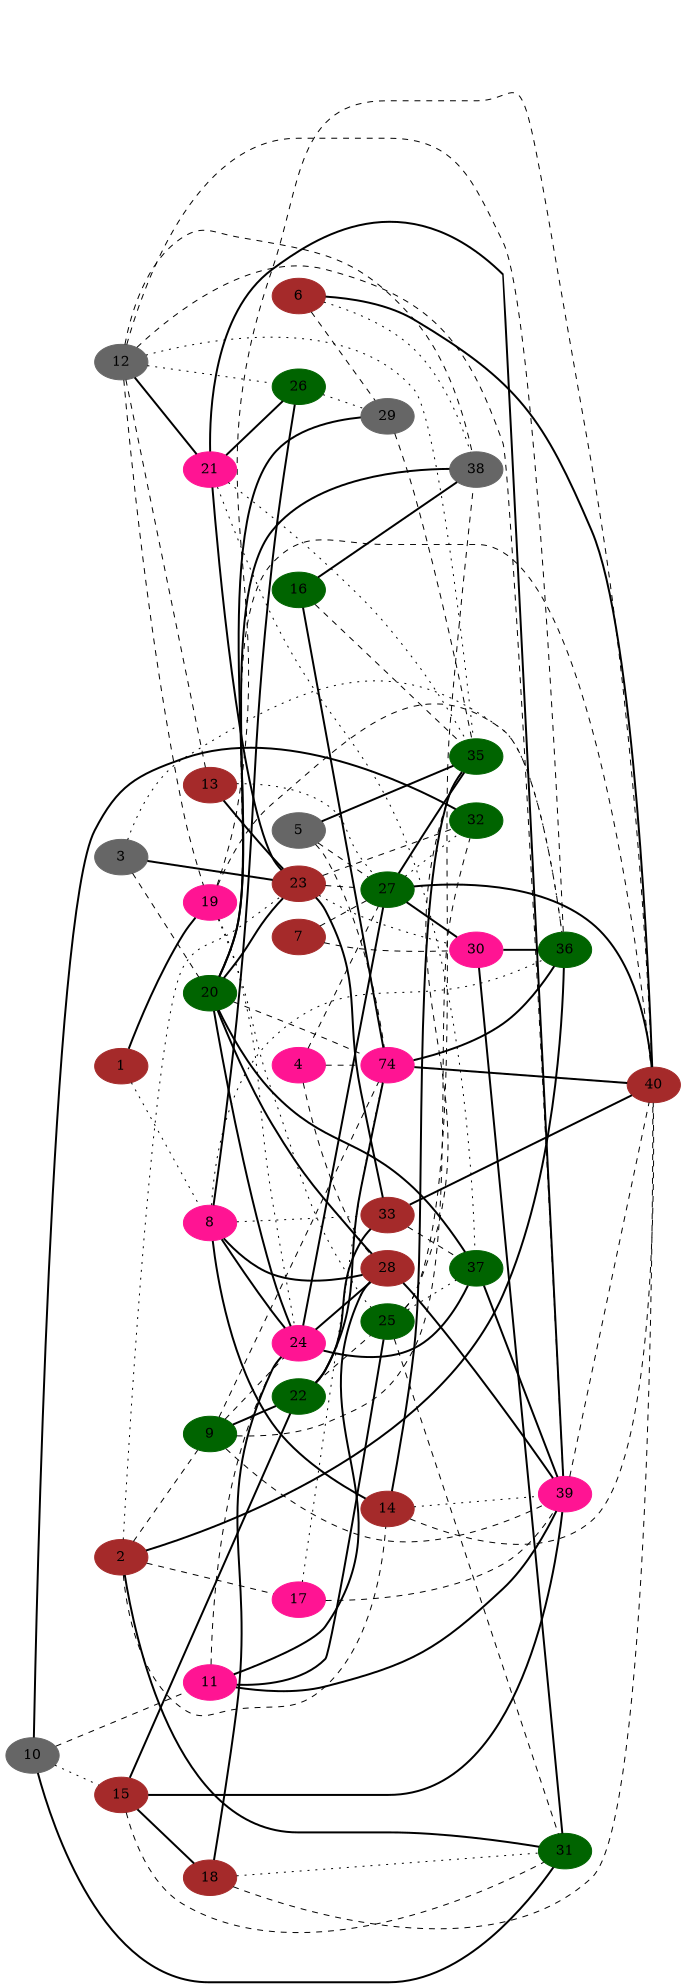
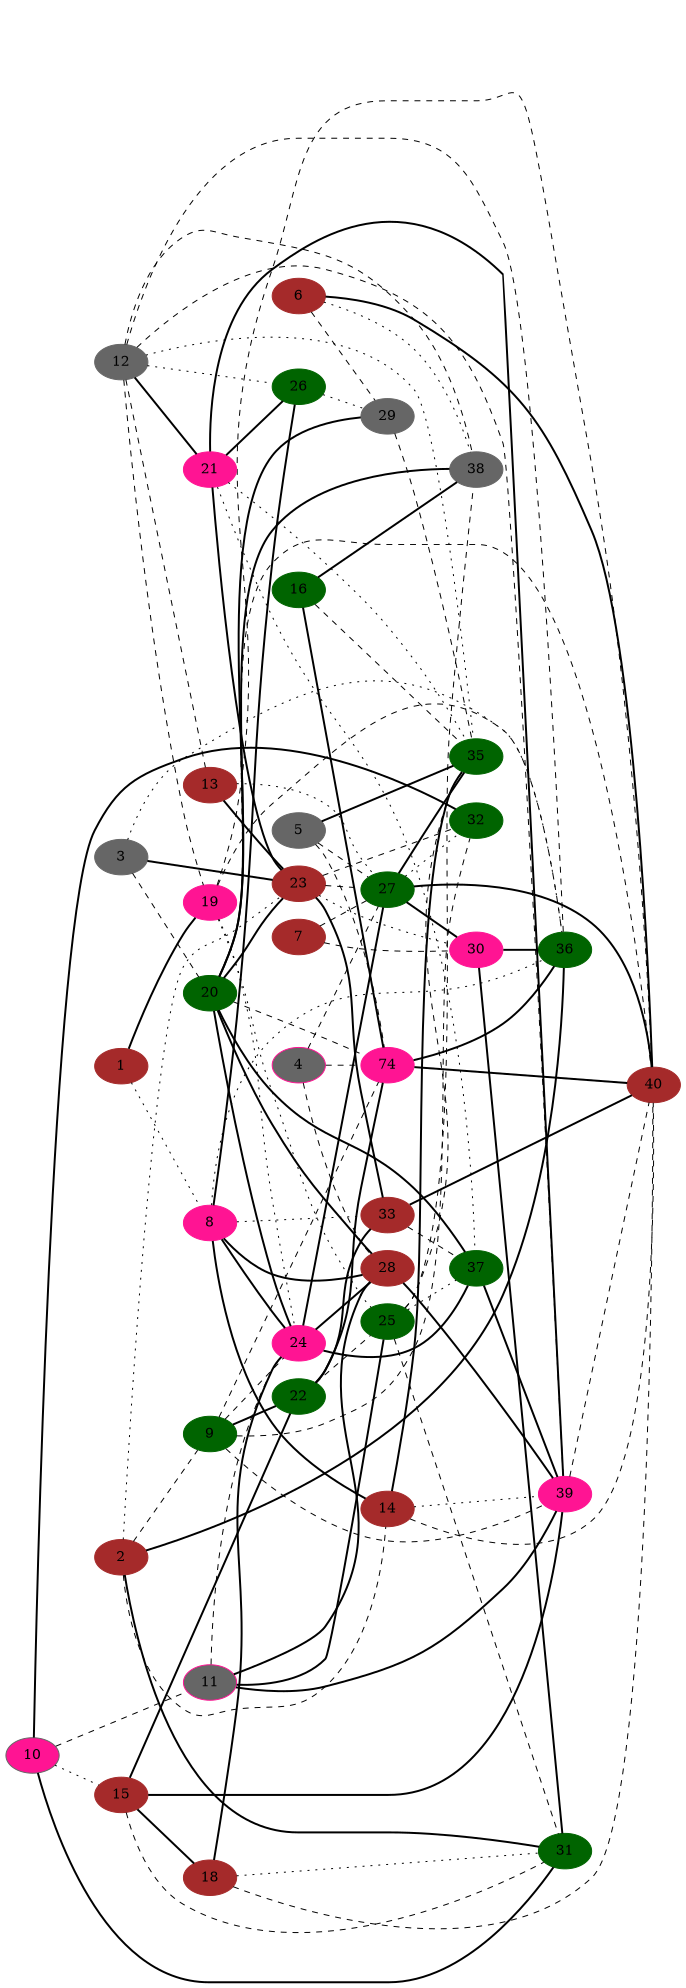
  graph {
    rankdir=LR
    node [color=brown style=filled]
    edge [style=bold weight=1.0]
    8 [color=deeppink]
    1
    19 [color=deeppink]
    14
    36 [color=darkgreen]
    28
    24 [color=deeppink]
    26 [color=darkgreen]
    33
    40
    25 [color=darkgreen]
    9 [color=darkgreen]
    2
-   17 [color=deeppink]
    23
    31 [color=darkgreen]
    n17 [color=deeppink label=74]
    39 [color=deeppink]
    22 [color=darkgreen]
    32 [color=darkgreen]
    35 [color=darkgreen]
    27 [color=darkgreen]
    30 [color=deeppink]
    3 [color=gray40]
    20 [color=darkgreen]
    29 [color=gray40]
    38 [color=gray40]
    37 [color=darkgreen]
-   4 [color=deeppink]
+   4 [color=deeppink fillcolor=gray40]
    5 [color=gray40]
    6
    7
-   10 [color=gray40]
-   11 [color=deeppink]
+   10 [color=gray40 fillcolor=deeppink]
+   11 [color=deeppink fillcolor=gray40]
    15
    18
    12 [color=gray40]
    13
    21 [color=deeppink]
    16 [color=darkgreen]
    8 -- 14
    8 -- 36 [style=dotted]
    8 -- 28
    8 -- 24
    8 -- 26
    8 -- 33 [style=dotted]
    1 -- 8 [style=dotted]
    1 -- 19
    19 -- 36 [style=dashed]
    19 -- 24 [style=dotted]
    19 -- 40 [style=dashed]
    19 -- 25 [style=dotted]
    14 -- 40 [style=dashed]
    14 -- 39 [style=dotted]
    14 -- 35
    28 -- 39
    24 -- 28
    24 -- 27
    24 -- 37
    26 -- 29 [style=dotted]
    33 -- 40
    33 -- 37 [style=dashed]
    25 -- 31 [style=dashed]
    25 -- 35 [style=dashed]
    25 -- 38 [style=dashed]
    25 -- 37 [style=dotted]
    9 -- 24 [style=dashed]
    9 -- n17 [style=dashed]
    9 -- 39 [style=dashed]
    9 -- 22
    9 -- 32 [style=dashed]
    2 -- 14 [style=dashed]
    2 -- 36
    2 -- 9 [style=dashed]
-   2 -- 17 [style=dashed]
    2 -- 23 [style=dotted]
    2 -- 31
-   17 -- n17 [style=dotted]
-   17 -- 39 [style=dashed]
    23 -- 33
    23 -- 32 [style=dashed]
    23 -- 27 [style=dashed]
    23 -- 30 [style=dotted]
    n17 -- 36
    n17 -- 40 [weight=2.0]
    39 -- 40 [style=dashed]
    22 -- 33
    22 -- 25 [style=dashed]
    22 -- n17
    27 -- 40
    27 -- 32 [style=dotted]
    27 -- 35
    27 -- 30
    30 -- 36
    30 -- 31
    3 -- 36 [style=dotted]
    3 -- 23
    3 -- 20 [style=dashed]
    20 -- 28
    20 -- 24
    20 -- 40 [style=dashed]
    20 -- 23
    20 -- n17 [style=dashed]
    20 -- 29
    20 -- 38
    20 -- 37
    29 -- 35 [style=dashed]
    37 -- 39
    4 -- 28 [style=dashed]
    4 -- n17 [style=dashed]
    4 -- 27 [style=dashed]
    5 -- n17 [style=dashed]
    5 -- 35
    5 -- 27 [style=dashed]
    6 -- 40
    6 -- 29 [style=dashed]
    6 -- 38 [style=dotted]
    7 -- 27 [style=dashed]
    7 -- 30 [style=dashed]
    10 -- 31
    10 -- 32
    10 -- 11 [style=dashed]
    10 -- 15 [style=dotted]
    11 -- 28
    11 -- 24 [style=dashed]
    11 -- 25
    11 -- 39
    15 -- 31 [style=dashed]
    15 -- 39
    15 -- 22
    15 -- 18
    18 -- 24 [weight=2.0]
    18 -- 40 [style=dashed]
    18 -- 31 [style=dotted]
    12 -- 19 [style=dashed]
    12 -- 36 [style=dashed]
    12 -- 26 [style=dotted]
    12 -- 39 [style=dashed]
    12 -- 35 [style=dotted]
    12 -- 38 [style=dashed]
    12 -- 13 [style=dashed]
    12 -- 21
    13 -- 23
    13 -- 27 [style=dotted]
    21 -- 26
    21 -- 23
    21 -- 39
    21 -- 35 [style=dotted]
    21 -- 37 [style=dotted]
    16 -- n17
    16 -- 35 [style=dashed]
    16 -- 38
  }
